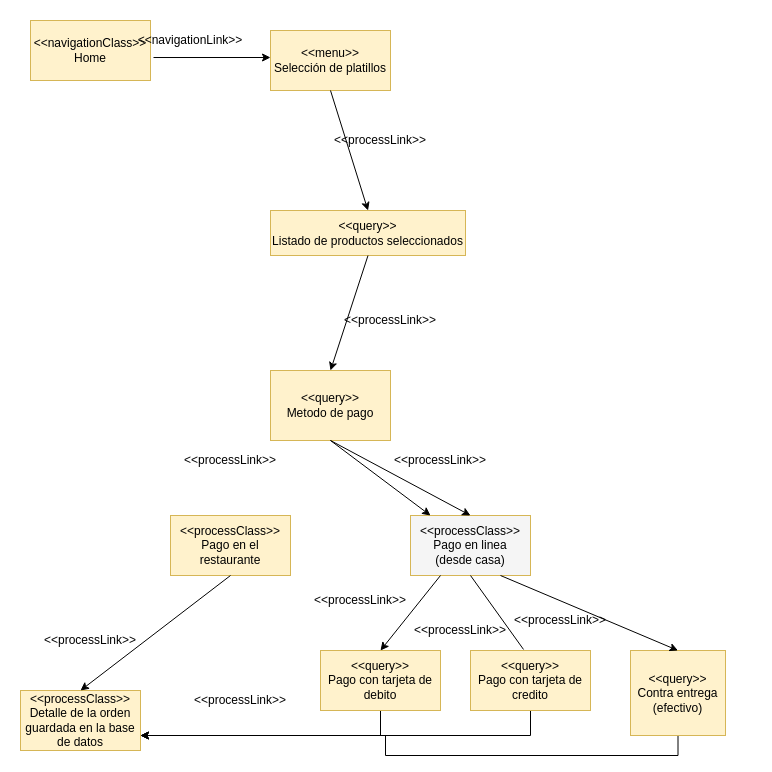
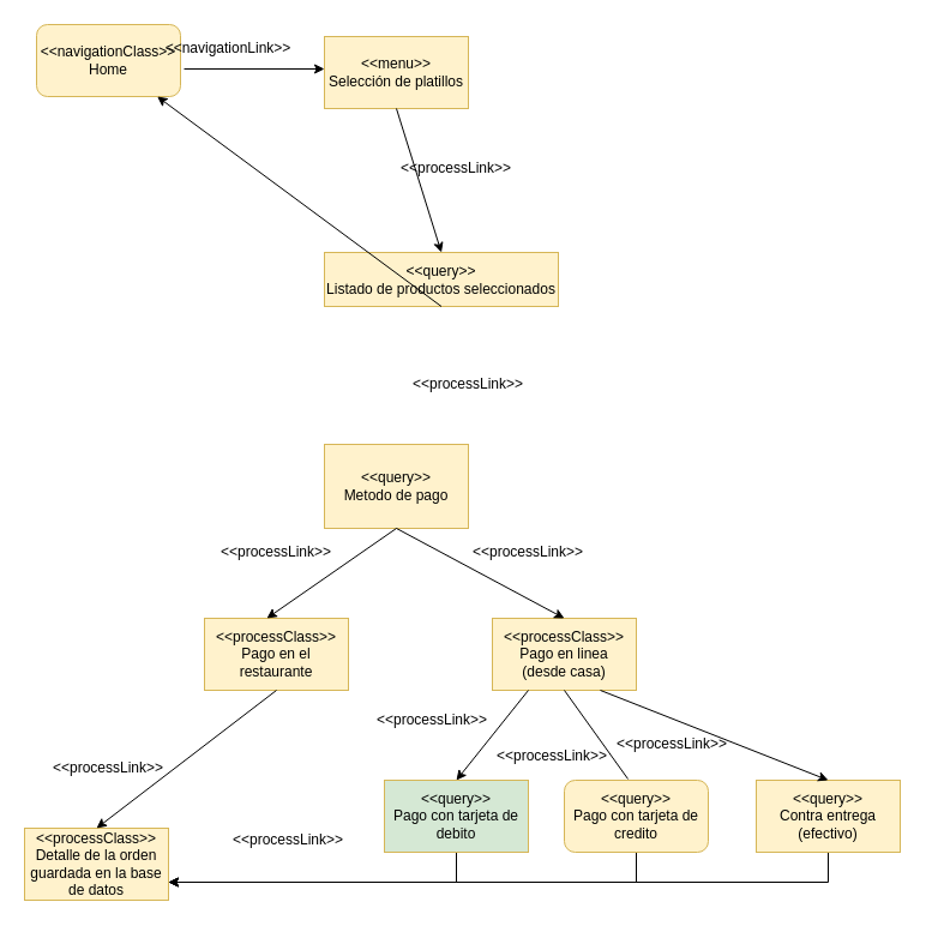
  <mxCell id="0" />
  <mxCell id="1" parent="0" />
- <mxCell id="2" value="&amp;lt;&amp;lt;navigationClass&amp;gt;&amp;gt;&lt;br&gt;Home&lt;br&gt;" style="rounded=0;whiteSpace=wrap;html=1;fillColor=#fff2cc;strokeColor=#d6b656;" vertex="1" parent="1"><mxGeometry x="30" y="20" width="120" height="60" as="geometry" /></mxCell>
+ <mxCell id="2" value="&amp;lt;&amp;lt;navigationClass&amp;gt;&amp;gt;&lt;br&gt;Home&lt;br&gt;" style="whiteSpace=wrap;html=1;fillColor=#fff2cc;strokeColor=#d6b656;rounded=1;" vertex="1" parent="1"><mxGeometry x="30" y="20" width="120" height="60" as="geometry" /></mxCell>
  <mxCell id="3" value="" style="endArrow=classic;html=1;exitX=1.025;exitY=0.617;exitDx=0;exitDy=0;exitPerimeter=0;" edge="1" parent="1" source="2"><mxGeometry width="50" height="50" relative="1" as="geometry"><mxPoint x="350" y="390" as="sourcePoint" /><mxPoint x="270" y="57" as="targetPoint" /></mxGeometry></mxCell>
  <mxCell id="4" value="&amp;lt;&amp;lt;navigationLink&amp;gt;&amp;gt;" style="text;html=1;strokeColor=none;fillColor=none;align=center;verticalAlign=middle;whiteSpace=wrap;rounded=0;" vertex="1" parent="1"><mxGeometry x="170" y="30" width="40" height="20" as="geometry" /></mxCell>
  <mxCell id="5" value="&amp;lt;&amp;lt;menu&amp;gt;&amp;gt;&lt;br&gt;Selección de platillos" style="rounded=0;whiteSpace=wrap;html=1;fillColor=#fff2cc;strokeColor=#d6b656;" vertex="1" parent="1"><mxGeometry x="270" y="30" width="120" height="60" as="geometry" /></mxCell>
  <mxCell id="6" value="&amp;lt;&amp;lt;query&amp;gt;&amp;gt;&lt;br&gt;Listado de productos seleccionados" style="rounded=0;whiteSpace=wrap;html=1;fillColor=#fff2cc;strokeColor=#d6b656;" vertex="1" parent="1"><mxGeometry x="270" y="210" width="195" height="45" as="geometry" /></mxCell>
  <mxCell id="7" value="" style="endArrow=classic;html=1;exitX=0.5;exitY=1;exitDx=0;exitDy=0;entryX=0.5;entryY=0;entryDx=0;entryDy=0;" edge="1" parent="1" source="5" target="6"><mxGeometry width="50" height="50" relative="1" as="geometry"><mxPoint x="350" y="370" as="sourcePoint" /><mxPoint x="400" y="320" as="targetPoint" /></mxGeometry></mxCell>
  <mxCell id="8" value="&amp;lt;&amp;lt;processLink&amp;gt;&amp;gt;" style="text;html=1;strokeColor=none;fillColor=none;align=center;verticalAlign=middle;whiteSpace=wrap;rounded=0;" vertex="1" parent="1"><mxGeometry x="360" y="130" width="40" height="20" as="geometry" /></mxCell>
  <mxCell id="9" value="&amp;lt;&amp;lt;query&amp;gt;&amp;gt;&lt;br&gt;Metodo de pago" style="rounded=0;whiteSpace=wrap;html=1;fillColor=#fff2cc;strokeColor=#d6b656;" vertex="1" parent="1"><mxGeometry x="270" y="370" width="120" height="70" as="geometry" /></mxCell>
- <mxCell id="10" value="" style="endArrow=classic;html=1;exitX=0.5;exitY=1;exitDx=0;exitDy=0;entryX=0.5;entryY=0;entryDx=0;entryDy=0;" edge="1" parent="1" source="6" target="9"><mxGeometry width="50" height="50" relative="1" as="geometry"><mxPoint x="350" y="360" as="sourcePoint" /><mxPoint x="400" y="310" as="targetPoint" /></mxGeometry></mxCell>
+ <mxCell id="10" value="" style="endArrow=classic;html=1;exitX=0.5;exitY=1;exitDx=0;exitDy=0;" edge="1" parent="1" source="6" target="2"><mxGeometry width="50" height="50" relative="1" as="geometry"><mxPoint x="350" y="360" as="sourcePoint" /><mxPoint x="400" y="310" as="targetPoint" /></mxGeometry></mxCell>
  <mxCell id="11" value="&amp;lt;&amp;lt;processLink&amp;gt;&amp;gt;" style="text;html=1;strokeColor=none;fillColor=none;align=center;verticalAlign=middle;whiteSpace=wrap;rounded=0;" vertex="1" parent="1"><mxGeometry x="370" y="310" width="40" height="20" as="geometry" /></mxCell>
  <mxCell id="12" value="&amp;lt;&amp;lt;processClass&amp;gt;&amp;gt;&lt;br&gt;Pago en el restaurante" style="rounded=0;whiteSpace=wrap;html=1;fillColor=#fff2cc;strokeColor=#d6b656;" vertex="1" parent="1"><mxGeometry x="170" y="515" width="120" height="60" as="geometry" /></mxCell>
  <mxCell id="13" value="&amp;lt;&amp;lt;processClass&amp;gt;&amp;gt;&lt;br&gt;Detalle de la orden guardada en la base de datos" style="rounded=0;whiteSpace=wrap;html=1;fillColor=#fff2cc;strokeColor=#d6b656;" vertex="1" parent="1"><mxGeometry x="20" y="690" width="120" height="60" as="geometry" /></mxCell>
- <mxCell id="14" value="&amp;lt;&amp;lt;processClass&amp;gt;&amp;gt;&lt;br&gt;Pago en linea&lt;br&gt;(desde casa)" style="rounded=0;whiteSpace=wrap;html=1;fillColor=#f5f5f5;strokeColor=#d6b656;" vertex="1" parent="1"><mxGeometry x="410" y="515" width="120" height="60" as="geometry" /></mxCell>
+ <mxCell id="14" value="&amp;lt;&amp;lt;processClass&amp;gt;&amp;gt;&lt;br&gt;Pago en linea&lt;br&gt;(desde casa)" style="rounded=0;whiteSpace=wrap;html=1;fillColor=#fff2cc;strokeColor=#d6b656;" vertex="1" parent="1"><mxGeometry x="410" y="515" width="120" height="60" as="geometry" /></mxCell>
  <mxCell id="15" style="edgeStyle=orthogonalEdgeStyle;rounded=0;orthogonalLoop=1;jettySize=auto;html=1;exitX=0.5;exitY=1;exitDx=0;exitDy=0;entryX=1;entryY=0.75;entryDx=0;entryDy=0;" edge="1" parent="1" source="16" target="13"><mxGeometry relative="1" as="geometry" /></mxCell>
- <mxCell id="16" value="&amp;lt;&amp;lt;query&amp;gt;&amp;gt;&lt;br&gt;Pago con tarjeta de debito" style="rounded=0;whiteSpace=wrap;html=1;fillColor=#fff2cc;strokeColor=#d6b656;" vertex="1" parent="1"><mxGeometry x="320" y="650" width="120" height="60" as="geometry" /></mxCell>
+ <mxCell id="16" value="&amp;lt;&amp;lt;query&amp;gt;&amp;gt;&lt;br&gt;Pago con tarjeta de debito" style="rounded=0;whiteSpace=wrap;html=1;fillColor=#d5e8d4;strokeColor=#d6b656;" vertex="1" parent="1"><mxGeometry x="320" y="650" width="120" height="60" as="geometry" /></mxCell>
  <mxCell id="17" style="edgeStyle=orthogonalEdgeStyle;rounded=0;orthogonalLoop=1;jettySize=auto;html=1;exitX=0.5;exitY=1;exitDx=0;exitDy=0;entryX=1;entryY=0.75;entryDx=0;entryDy=0;" edge="1" parent="1" source="18" target="13"><mxGeometry relative="1" as="geometry" /></mxCell>
- <mxCell id="18" value="&amp;lt;&amp;lt;query&amp;gt;&amp;gt;&lt;br&gt;Pago con tarjeta de credito" style="rounded=0;whiteSpace=wrap;html=1;fillColor=#fff2cc;strokeColor=#d6b656;" vertex="1" parent="1"><mxGeometry x="470" y="650" width="120" height="60" as="geometry" /></mxCell>
+ <mxCell id="18" value="&amp;lt;&amp;lt;query&amp;gt;&amp;gt;&lt;br&gt;Pago con tarjeta de credito" style="whiteSpace=wrap;html=1;fillColor=#fff2cc;strokeColor=#d6b656;rounded=1;" vertex="1" parent="1"><mxGeometry x="470" y="650" width="120" height="60" as="geometry" /></mxCell>
  <mxCell id="19" style="edgeStyle=orthogonalEdgeStyle;rounded=0;orthogonalLoop=1;jettySize=auto;html=1;exitX=0.5;exitY=1;exitDx=0;exitDy=0;entryX=1;entryY=0.75;entryDx=0;entryDy=0;" edge="1" parent="1" source="20" target="13"><mxGeometry relative="1" as="geometry" /></mxCell>
- <mxCell id="20" value="&amp;lt;&amp;lt;query&amp;gt;&amp;gt;&lt;br&gt;Contra entrega (efectivo)" style="rounded=0;whiteSpace=wrap;html=1;fillColor=#fff2cc;strokeColor=#d6b656;" vertex="1" parent="1"><mxGeometry x="630" y="650" width="95" height="85" as="geometry" /></mxCell>
+ <mxCell id="20" value="&amp;lt;&amp;lt;query&amp;gt;&amp;gt;&lt;br&gt;Contra entrega (efectivo)" style="rounded=0;whiteSpace=wrap;html=1;fillColor=#fff2cc;strokeColor=#d6b656;" vertex="1" parent="1"><mxGeometry x="630" y="650" width="120" height="60" as="geometry" /></mxCell>
  <mxCell id="21" value="" style="endArrow=classic;html=1;exitX=0.5;exitY=1;exitDx=0;exitDy=0;entryX=0.5;entryY=0;entryDx=0;entryDy=0;" edge="1" parent="1" source="12" target="13"><mxGeometry width="50" height="50" relative="1" as="geometry"><mxPoint x="340" y="470" as="sourcePoint" /><mxPoint x="390" y="420" as="targetPoint" /></mxGeometry></mxCell>
- <mxCell id="22" value="" style="endArrow=classic;html=1;exitX=0.5;exitY=1;exitDx=0;exitDy=0;" edge="1" parent="1" source="9" target="14"><mxGeometry width="50" height="50" relative="1" as="geometry"><mxPoint x="340" y="470" as="sourcePoint" /><mxPoint x="390" y="420" as="targetPoint" /></mxGeometry></mxCell>
+ <mxCell id="22" value="" style="endArrow=classic;html=1;exitX=0.5;exitY=1;exitDx=0;exitDy=0;entryX=0.433;entryY=0;entryDx=0;entryDy=0;entryPerimeter=0;" edge="1" parent="1" source="9" target="12"><mxGeometry width="50" height="50" relative="1" as="geometry"><mxPoint x="340" y="470" as="sourcePoint" /><mxPoint x="390" y="420" as="targetPoint" /></mxGeometry></mxCell>
  <mxCell id="23" value="" style="endArrow=classic;html=1;entryX=0.5;entryY=0;entryDx=0;entryDy=0;" edge="1" parent="1" target="14"><mxGeometry width="50" height="50" relative="1" as="geometry"><mxPoint x="330" y="440" as="sourcePoint" /><mxPoint x="390" y="420" as="targetPoint" /></mxGeometry></mxCell>
  <mxCell id="24" value="" style="endArrow=classic;html=1;exitX=0.25;exitY=1;exitDx=0;exitDy=0;entryX=0.5;entryY=0;entryDx=0;entryDy=0;" edge="1" parent="1" source="14" target="16"><mxGeometry width="50" height="50" relative="1" as="geometry"><mxPoint x="340" y="470" as="sourcePoint" /><mxPoint x="390" y="420" as="targetPoint" /></mxGeometry></mxCell>
  <mxCell id="25" value="" style="endArrow=none;html=1;exitX=0.5;exitY=1;exitDx=0;exitDy=0;entryX=0.442;entryY=-0.017;entryDx=0;entryDy=0;entryPerimeter=0;" edge="1" parent="1" source="14" target="18"><mxGeometry width="50" height="50" relative="1" as="geometry"><mxPoint x="340" y="470" as="sourcePoint" /><mxPoint x="390" y="420" as="targetPoint" /></mxGeometry></mxCell>
  <mxCell id="26" value="" style="endArrow=classic;html=1;exitX=0.75;exitY=1;exitDx=0;exitDy=0;entryX=0.5;entryY=0;entryDx=0;entryDy=0;" edge="1" parent="1" source="14" target="20"><mxGeometry width="50" height="50" relative="1" as="geometry"><mxPoint x="340" y="470" as="sourcePoint" /><mxPoint x="390" y="420" as="targetPoint" /></mxGeometry></mxCell>
  <mxCell id="27" value="&amp;lt;&amp;lt;processLink&amp;gt;&amp;gt;" style="text;html=1;strokeColor=none;fillColor=none;align=center;verticalAlign=middle;whiteSpace=wrap;rounded=0;" vertex="1" parent="1"><mxGeometry x="420" y="450" width="40" height="20" as="geometry" /></mxCell>
  <mxCell id="28" value="&amp;lt;&amp;lt;processLink&amp;gt;&amp;gt;" style="text;html=1;strokeColor=none;fillColor=none;align=center;verticalAlign=middle;whiteSpace=wrap;rounded=0;" vertex="1" parent="1"><mxGeometry x="210" y="450" width="40" height="20" as="geometry" /></mxCell>
  <mxCell id="29" value="&amp;lt;&amp;lt;processLink&amp;gt;&amp;gt;" style="text;html=1;strokeColor=none;fillColor=none;align=center;verticalAlign=middle;whiteSpace=wrap;rounded=0;" vertex="1" parent="1"><mxGeometry x="70" y="630" width="40" height="20" as="geometry" /></mxCell>
  <mxCell id="30" value="&amp;lt;&amp;lt;processLink&amp;gt;&amp;gt;" style="text;html=1;strokeColor=none;fillColor=none;align=center;verticalAlign=middle;whiteSpace=wrap;rounded=0;" vertex="1" parent="1"><mxGeometry x="220" y="690" width="40" height="20" as="geometry" /></mxCell>
  <mxCell id="31" value="&amp;lt;&amp;lt;processLink&amp;gt;&amp;gt;" style="text;html=1;strokeColor=none;fillColor=none;align=center;verticalAlign=middle;whiteSpace=wrap;rounded=0;" vertex="1" parent="1"><mxGeometry x="340" y="590" width="40" height="20" as="geometry" /></mxCell>
  <mxCell id="32" value="&amp;lt;&amp;lt;processLink&amp;gt;&amp;gt;" style="text;html=1;strokeColor=none;fillColor=none;align=center;verticalAlign=middle;whiteSpace=wrap;rounded=0;" vertex="1" parent="1"><mxGeometry x="440" y="620" width="40" height="20" as="geometry" /></mxCell>
  <mxCell id="33" value="&amp;lt;&amp;lt;processLink&amp;gt;&amp;gt;" style="text;html=1;strokeColor=none;fillColor=none;align=center;verticalAlign=middle;whiteSpace=wrap;rounded=0;" vertex="1" parent="1"><mxGeometry x="540" y="610" width="40" height="20" as="geometry" /></mxCell>
